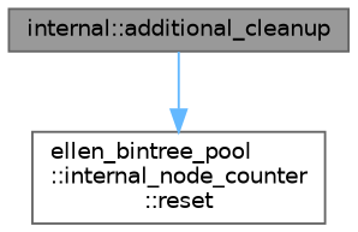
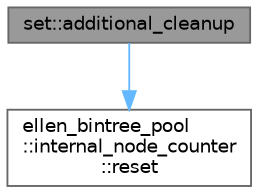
  digraph {
    rankdir=TB
    node [fontname=Helvetica fontsize=10 shape=box style=filled]
-   n1 [color=gray40 fillcolor=grey60 fontcolor=black height=0.2 label="internal::additional_cleanup" width=0.4]
+   n1 [color=gray40 fillcolor=grey60 fontcolor=black height=0.2 label="set::additional_cleanup" width=0.4]
    n2 [color=grey40 fillcolor=white height=0.2 label="ellen_bintree_pool\l::internal_node_counter\l::reset" width=0.4]
    n1 -> n2 [color=steelblue1 fontname=Helvetica fontsize=10 labelfontname=Helvetica labelfontsize=10 style=solid]
  }
